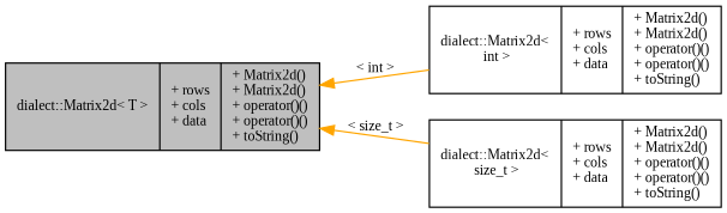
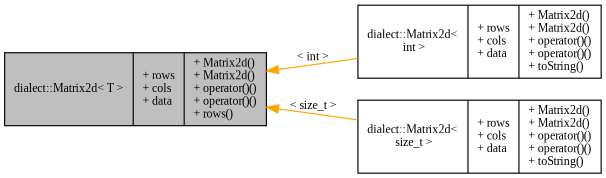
  digraph {
    rankdir=LR
    fontname="Liberation Serif"
    node [color=black fillcolor=white fontname="Liberation Serif" fontsize=10 shape=record style=filled]
    edge [color=orange dir=back fontname="Liberation Serif" fontsize=10 labelfontname=Helvetica labelfontsize=10 style=solid]
-   n1 [fillcolor=grey75 fontcolor=black height=0.2 label="{dialect::Matrix2d\< T \>\n|+ rows\l+ cols\l+ data\l|+ Matrix2d()\l+ Matrix2d()\l+ operator()()\l+ operator()()\l+ toString()\l}" width=0.4]
+   n1 [fillcolor=grey75 fontcolor=black height=0.2 label="{dialect::Matrix2d\< T \>\n|+ rows\l+ cols\l+ data\l|+ Matrix2d()\l+ Matrix2d()\l+ operator()()\l+ operator()()\l+ rows()\l}" width=0.4]
    n2 [height=0.2 label="{dialect::Matrix2d\<\l int \>\n|+ rows\l+ cols\l+ data\l|+ Matrix2d()\l+ Matrix2d()\l+ operator()()\l+ operator()()\l+ toString()\l}" width=0.4]
    n3 [height=0.2 label="{dialect::Matrix2d\<\l size_t \>\n|+ rows\l+ cols\l+ data\l|+ Matrix2d()\l+ Matrix2d()\l+ operator()()\l+ operator()()\l+ toString()\l}" width=0.4]
    n1 -> n2 [label=" \< int \>"]
    n1 -> n3 [label=" \< size_t \>"]
  }
